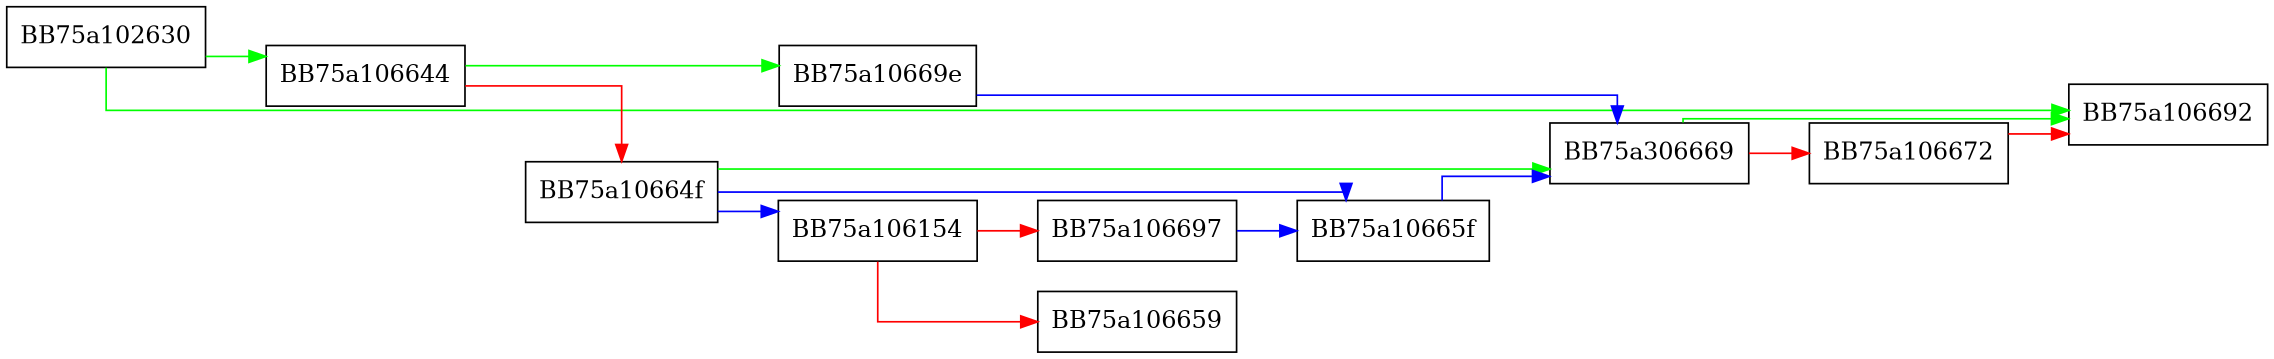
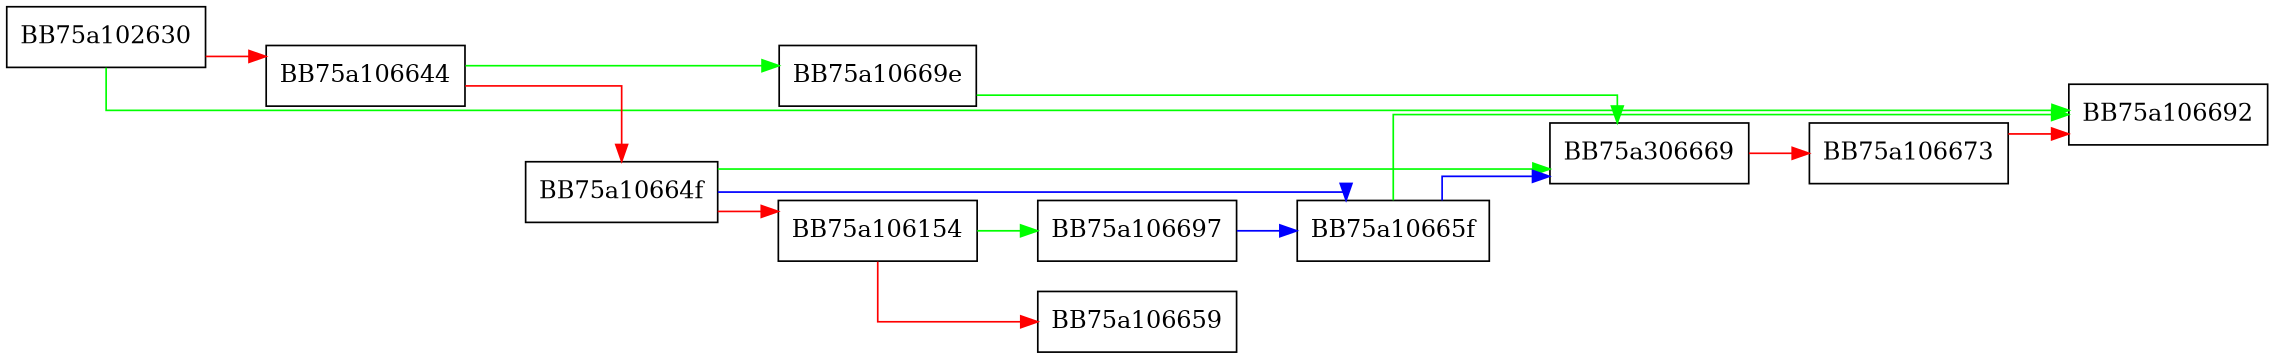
  digraph {
    rankdir=LR
    splines=ortho
    node [shape=box]
    edge [color=red]
    n1 [label=BB75a102630]
    BB75a106692
    BB75a106644
    BB75a10669e
    BB75a10664f
    n6 [label=BB75a306669]
    n7 [label=BB75a106154]
    BB75a10665f
-   BB75a106672
+   BB75a106672 [label=BB75a106673]
    BB75a106697
    BB75a106659
    n1 -> BB75a106692 [color=green]
-   n1 -> BB75a106644 [color=green]
+   n1 -> BB75a106644
    BB75a106644 -> BB75a10669e [color=green]
    BB75a106644 -> BB75a10664f
-   BB75a10669e -> n6 [color=blue]
+   BB75a10669e -> n6 [color=green]
    BB75a10664f -> n6 [color=green]
-   BB75a10664f -> n7 [color=blue]
+   BB75a10664f -> n7
    BB75a10664f -> BB75a10665f [color=blue]
-   n6 -> BB75a106692 [color=green]
+   BB75a10665f -> BB75a106692 [color=green]
    n6 -> BB75a106672
-   n7 -> BB75a106697
+   n7 -> BB75a106697 [color=green]
    n7 -> BB75a106659
    BB75a10665f -> n6 [color=blue]
    BB75a106672 -> BB75a106692
    BB75a106697 -> BB75a10665f [color=blue]
  }
